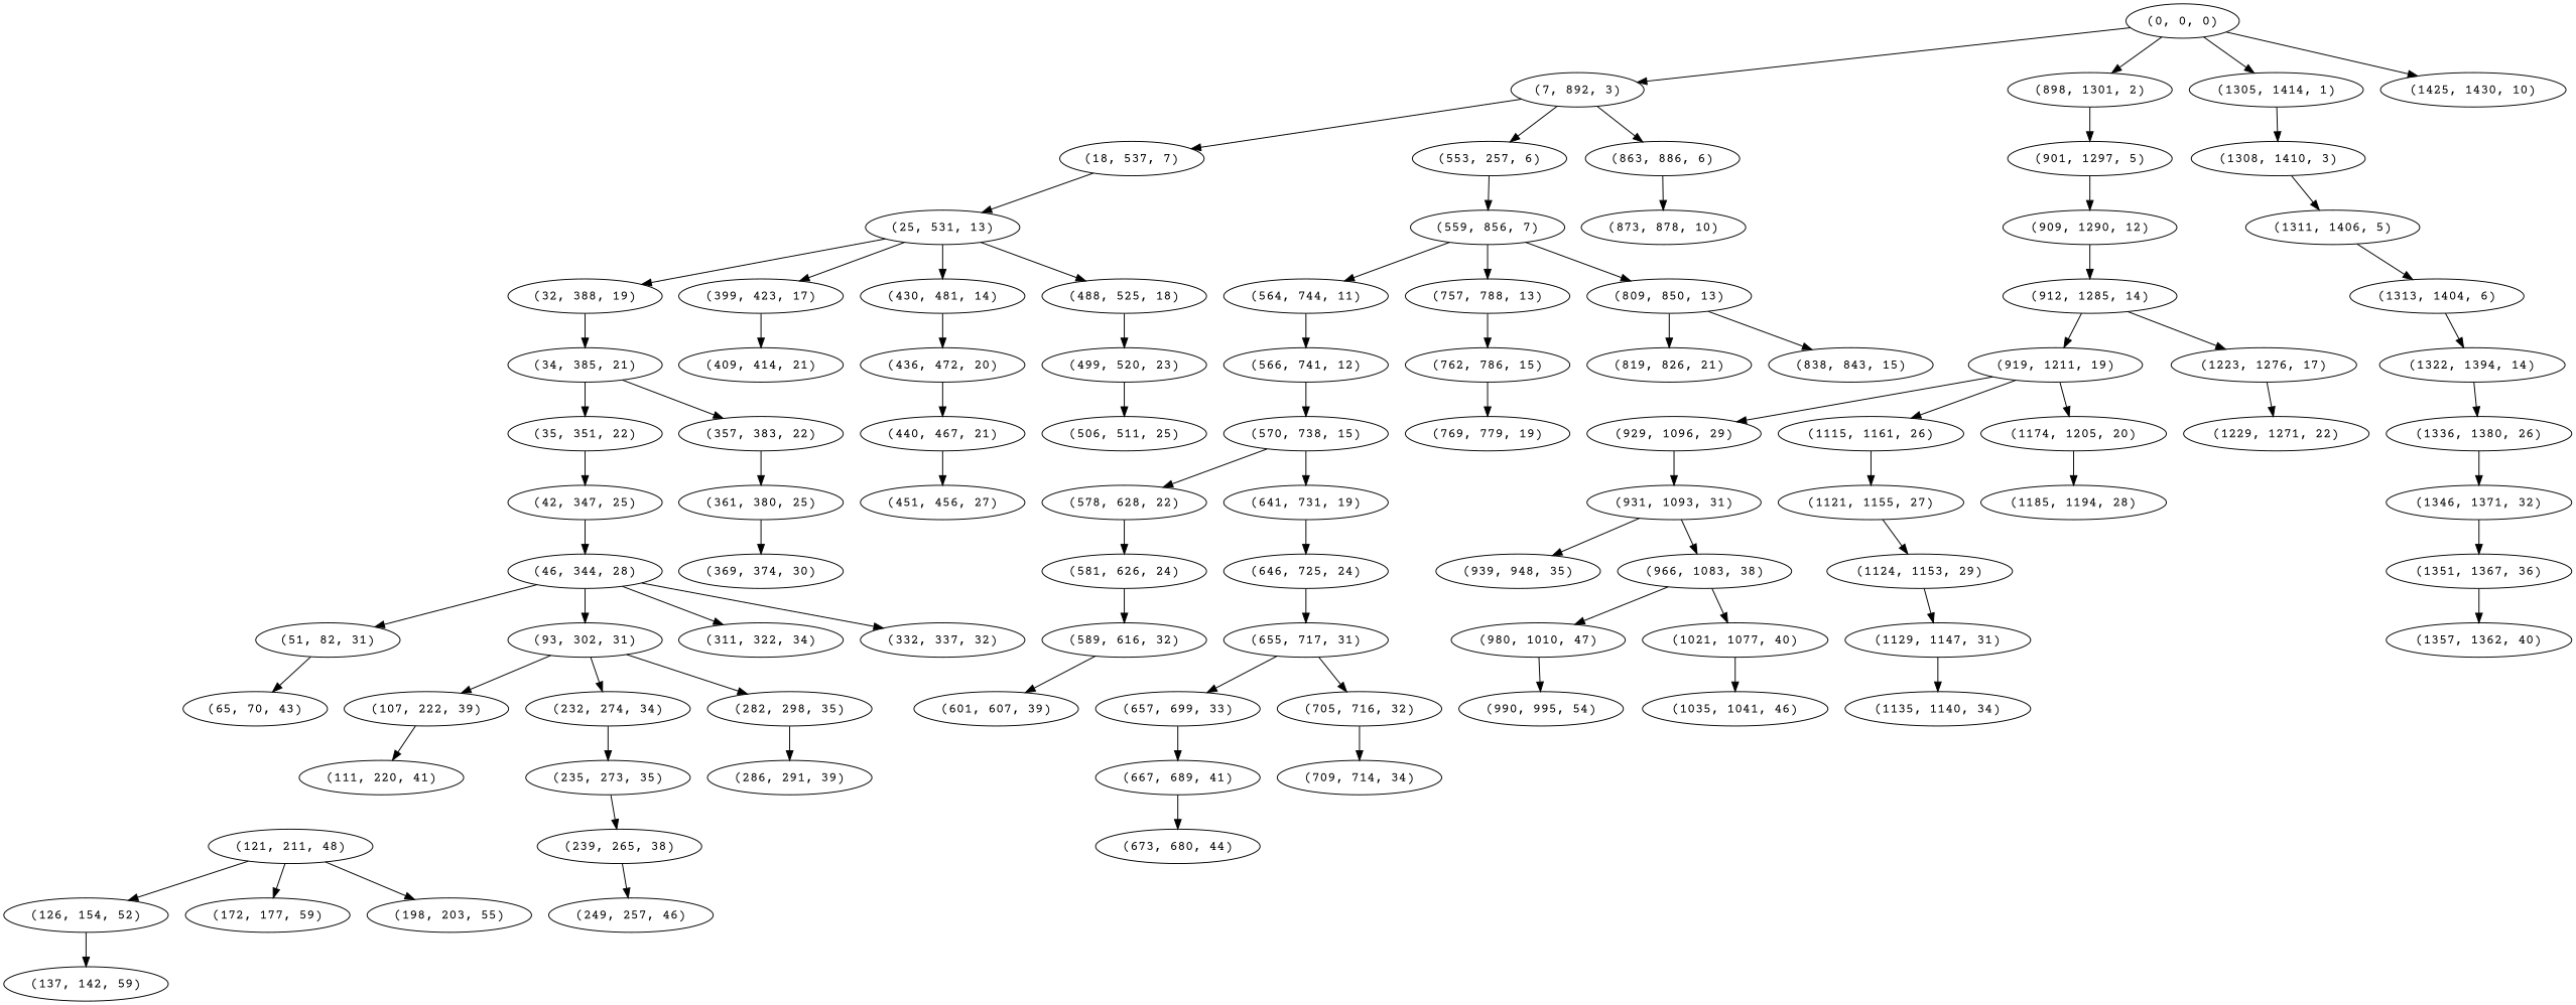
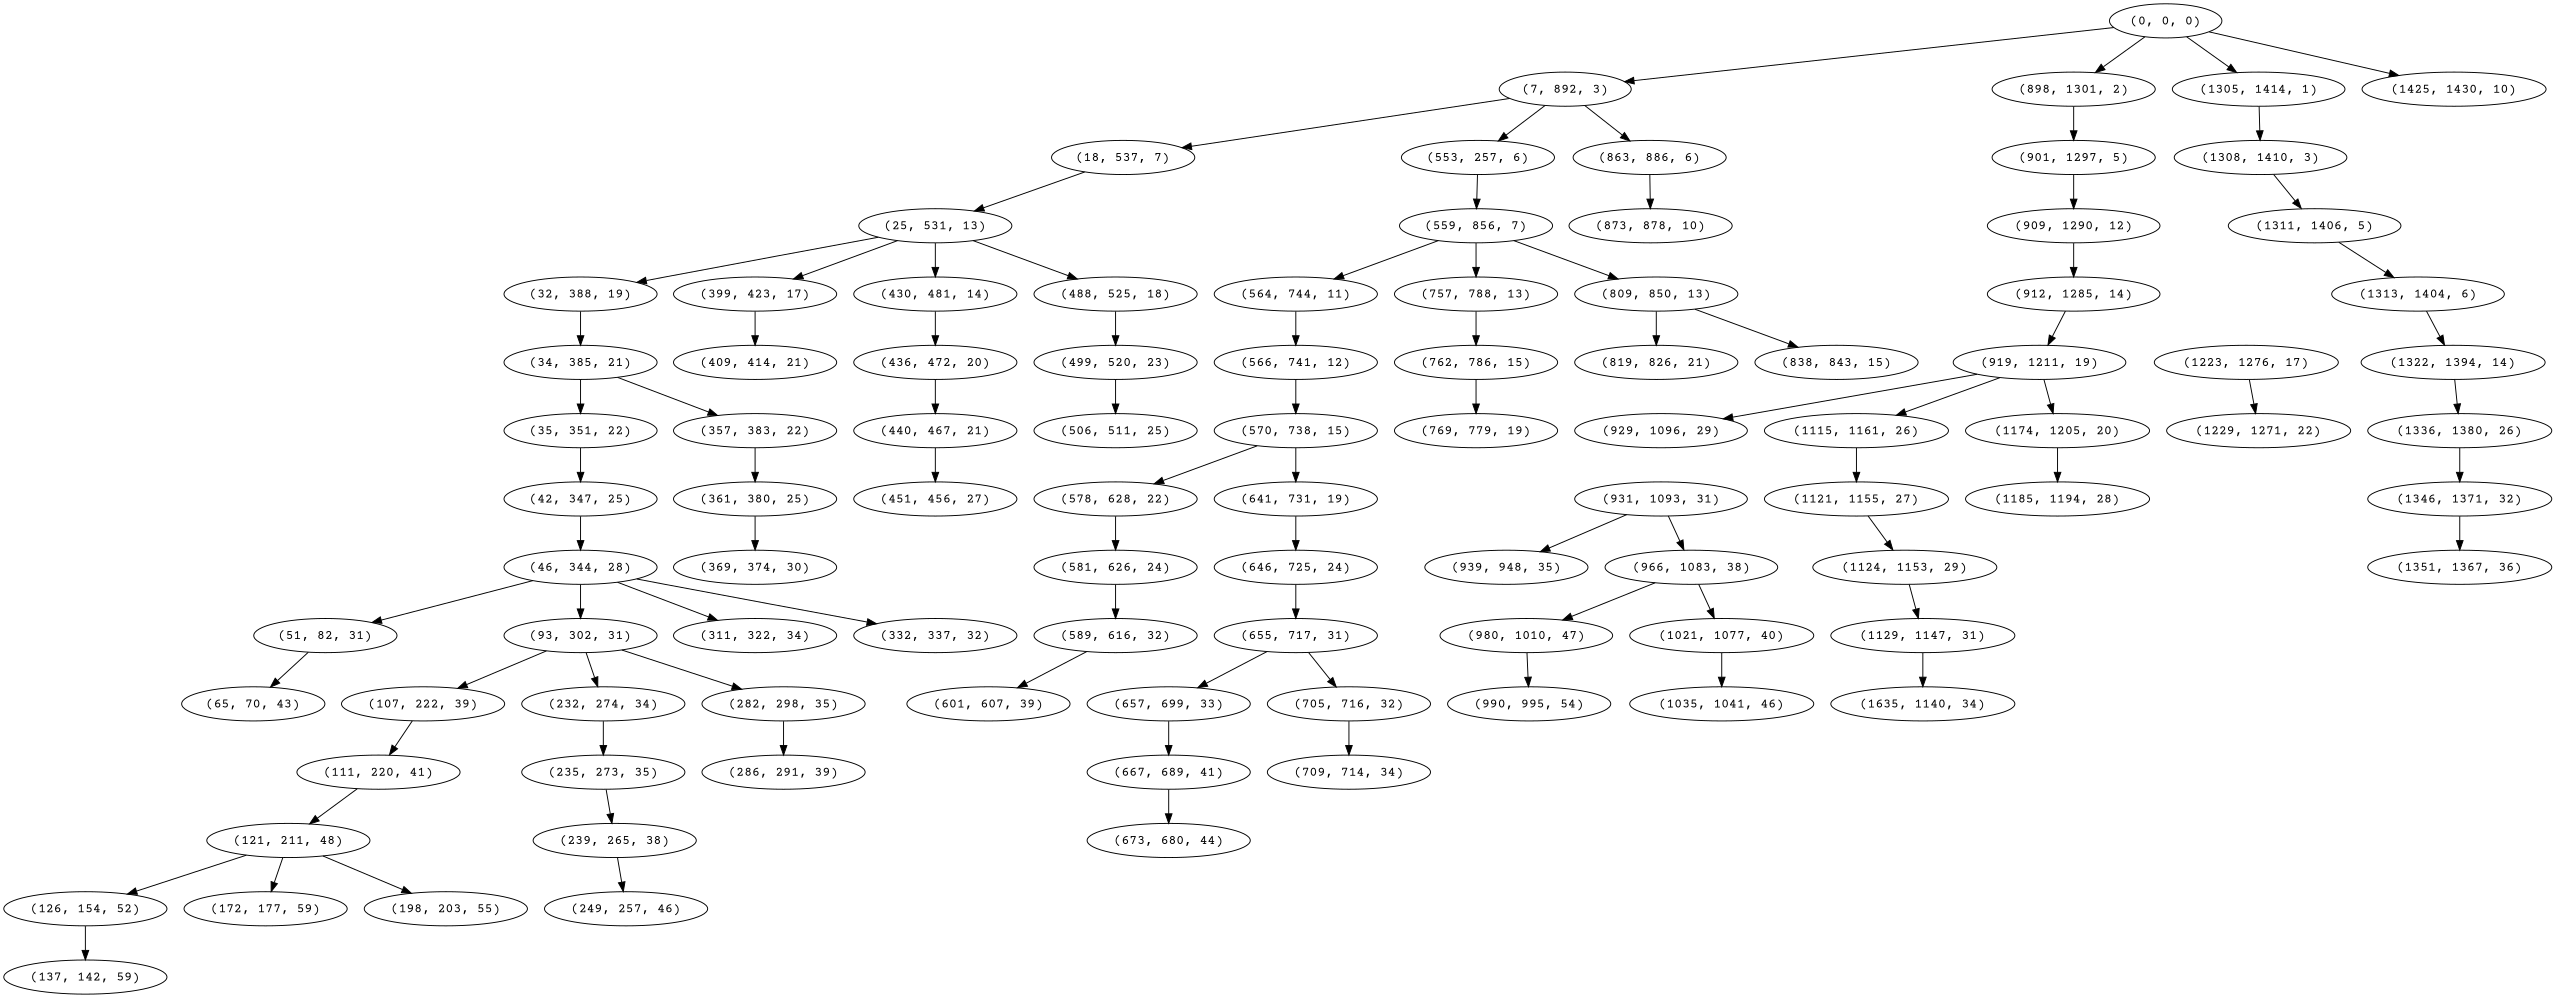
  digraph {
    fontname="Courier Prime"
    node [fontname="Courier Prime"]
    edge [fontname="Courier Prime"]
    "(0, 0, 0)"
    "(7, 892, 3)"
    "(898, 1301, 2)"
    "(1305, 1414, 1)"
    "(1425, 1430, 10)"
    "(18, 537, 7)"
    n7 [label="(553, 257, 6)"]
    "(863, 886, 6)"
    "(901, 1297, 5)"
    "(1308, 1410, 3)"
    "(25, 531, 13)"
    "(559, 856, 7)"
    "(873, 878, 10)"
    "(32, 388, 19)"
    "(399, 423, 17)"
    "(430, 481, 14)"
    "(488, 525, 18)"
    "(34, 385, 21)"
    "(409, 414, 21)"
    "(436, 472, 20)"
    "(499, 520, 23)"
    "(35, 351, 22)"
    "(357, 383, 22)"
    "(42, 347, 25)"
    "(361, 380, 25)"
    "(46, 344, 28)"
    "(51, 82, 31)"
    "(93, 302, 31)"
    "(311, 322, 34)"
    "(332, 337, 32)"
    "(65, 70, 43)"
    "(107, 222, 39)"
    "(232, 274, 34)"
    "(282, 298, 35)"
    "(111, 220, 41)"
    "(235, 273, 35)"
    "(286, 291, 39)"
    "(121, 211, 48)"
    "(126, 154, 52)"
    "(172, 177, 59)"
    "(198, 203, 55)"
    "(137, 142, 59)"
    "(239, 265, 38)"
    "(249, 257, 46)"
    "(369, 374, 30)"
    "(440, 467, 21)"
    "(451, 456, 27)"
    "(506, 511, 25)"
    "(564, 744, 11)"
    "(757, 788, 13)"
    "(809, 850, 13)"
    "(566, 741, 12)"
    "(762, 786, 15)"
    "(819, 826, 21)"
    "(838, 843, 15)"
    "(570, 738, 15)"
    "(578, 628, 22)"
    "(641, 731, 19)"
    "(581, 626, 24)"
    "(646, 725, 24)"
    "(589, 616, 32)"
    "(601, 607, 39)"
    "(655, 717, 31)"
    "(657, 699, 33)"
    "(705, 716, 32)"
    "(667, 689, 41)"
    "(709, 714, 34)"
    "(673, 680, 44)"
    "(769, 779, 19)"
    "(909, 1290, 12)"
    "(912, 1285, 14)"
    "(919, 1211, 19)"
    "(1223, 1276, 17)"
    "(929, 1096, 29)"
    "(1115, 1161, 26)"
    "(1174, 1205, 20)"
    "(1229, 1271, 22)"
    "(931, 1093, 31)"
    "(1121, 1155, 27)"
    "(1185, 1194, 28)"
    "(939, 948, 35)"
    "(966, 1083, 38)"
    "(980, 1010, 47)"
    "(1021, 1077, 40)"
    "(990, 995, 54)"
    "(1035, 1041, 46)"
    "(1124, 1153, 29)"
    "(1129, 1147, 31)"
-   "(1135, 1140, 34)"
+   "(1135, 1140, 34)" [label="(1635, 1140, 34)"]
    "(1311, 1406, 5)"
    "(1313, 1404, 6)"
    "(1322, 1394, 14)"
    "(1336, 1380, 26)"
    "(1346, 1371, 32)"
    "(1351, 1367, 36)"
-   "(1357, 1362, 40)"
    "(0, 0, 0)" -> "(7, 892, 3)"
    "(0, 0, 0)" -> "(898, 1301, 2)"
    "(0, 0, 0)" -> "(1305, 1414, 1)"
    "(0, 0, 0)" -> "(1425, 1430, 10)"
    "(7, 892, 3)" -> "(18, 537, 7)"
    "(7, 892, 3)" -> n7
    "(7, 892, 3)" -> "(863, 886, 6)"
    "(898, 1301, 2)" -> "(901, 1297, 5)"
    "(1305, 1414, 1)" -> "(1308, 1410, 3)"
    "(18, 537, 7)" -> "(25, 531, 13)"
    n7 -> "(559, 856, 7)"
    "(863, 886, 6)" -> "(873, 878, 10)"
    "(901, 1297, 5)" -> "(909, 1290, 12)"
    "(1308, 1410, 3)" -> "(1311, 1406, 5)"
    "(25, 531, 13)" -> "(32, 388, 19)"
    "(25, 531, 13)" -> "(399, 423, 17)"
    "(25, 531, 13)" -> "(430, 481, 14)"
    "(25, 531, 13)" -> "(488, 525, 18)"
    "(559, 856, 7)" -> "(564, 744, 11)"
    "(559, 856, 7)" -> "(757, 788, 13)"
    "(559, 856, 7)" -> "(809, 850, 13)"
    "(32, 388, 19)" -> "(34, 385, 21)"
    "(399, 423, 17)" -> "(409, 414, 21)"
    "(430, 481, 14)" -> "(436, 472, 20)"
    "(488, 525, 18)" -> "(499, 520, 23)"
    "(34, 385, 21)" -> "(35, 351, 22)"
    "(34, 385, 21)" -> "(357, 383, 22)"
    "(436, 472, 20)" -> "(440, 467, 21)"
    "(499, 520, 23)" -> "(506, 511, 25)"
    "(35, 351, 22)" -> "(42, 347, 25)"
    "(357, 383, 22)" -> "(361, 380, 25)"
    "(42, 347, 25)" -> "(46, 344, 28)"
    "(361, 380, 25)" -> "(369, 374, 30)"
    "(46, 344, 28)" -> "(51, 82, 31)"
    "(46, 344, 28)" -> "(93, 302, 31)"
    "(46, 344, 28)" -> "(311, 322, 34)"
    "(46, 344, 28)" -> "(332, 337, 32)"
    "(51, 82, 31)" -> "(65, 70, 43)"
    "(93, 302, 31)" -> "(107, 222, 39)"
    "(93, 302, 31)" -> "(232, 274, 34)"
    "(93, 302, 31)" -> "(282, 298, 35)"
    "(107, 222, 39)" -> "(111, 220, 41)"
    "(232, 274, 34)" -> "(235, 273, 35)"
    "(282, 298, 35)" -> "(286, 291, 39)"
+   "(111, 220, 41)" -> "(121, 211, 48)"
    "(235, 273, 35)" -> "(239, 265, 38)"
    "(121, 211, 48)" -> "(126, 154, 52)"
    "(121, 211, 48)" -> "(172, 177, 59)"
    "(121, 211, 48)" -> "(198, 203, 55)"
    "(126, 154, 52)" -> "(137, 142, 59)"
    "(239, 265, 38)" -> "(249, 257, 46)"
    "(440, 467, 21)" -> "(451, 456, 27)"
    "(564, 744, 11)" -> "(566, 741, 12)"
    "(757, 788, 13)" -> "(762, 786, 15)"
    "(809, 850, 13)" -> "(819, 826, 21)"
    "(809, 850, 13)" -> "(838, 843, 15)"
    "(566, 741, 12)" -> "(570, 738, 15)"
    "(762, 786, 15)" -> "(769, 779, 19)"
    "(570, 738, 15)" -> "(578, 628, 22)"
    "(570, 738, 15)" -> "(641, 731, 19)"
    "(578, 628, 22)" -> "(581, 626, 24)"
    "(641, 731, 19)" -> "(646, 725, 24)"
    "(581, 626, 24)" -> "(589, 616, 32)"
    "(646, 725, 24)" -> "(655, 717, 31)"
    "(589, 616, 32)" -> "(601, 607, 39)"
    "(655, 717, 31)" -> "(657, 699, 33)"
    "(655, 717, 31)" -> "(705, 716, 32)"
    "(657, 699, 33)" -> "(667, 689, 41)"
    "(705, 716, 32)" -> "(709, 714, 34)"
    "(667, 689, 41)" -> "(673, 680, 44)"
    "(909, 1290, 12)" -> "(912, 1285, 14)"
    "(912, 1285, 14)" -> "(919, 1211, 19)"
-   "(912, 1285, 14)" -> "(1223, 1276, 17)"
    "(919, 1211, 19)" -> "(929, 1096, 29)"
    "(919, 1211, 19)" -> "(1115, 1161, 26)"
    "(919, 1211, 19)" -> "(1174, 1205, 20)"
    "(1223, 1276, 17)" -> "(1229, 1271, 22)"
-   "(929, 1096, 29)" -> "(931, 1093, 31)"
    "(1115, 1161, 26)" -> "(1121, 1155, 27)"
    "(1174, 1205, 20)" -> "(1185, 1194, 28)"
    "(931, 1093, 31)" -> "(939, 948, 35)"
    "(931, 1093, 31)" -> "(966, 1083, 38)"
    "(1121, 1155, 27)" -> "(1124, 1153, 29)"
    "(966, 1083, 38)" -> "(980, 1010, 47)"
    "(966, 1083, 38)" -> "(1021, 1077, 40)"
    "(980, 1010, 47)" -> "(990, 995, 54)"
    "(1021, 1077, 40)" -> "(1035, 1041, 46)"
    "(1124, 1153, 29)" -> "(1129, 1147, 31)"
    "(1129, 1147, 31)" -> "(1135, 1140, 34)"
    "(1311, 1406, 5)" -> "(1313, 1404, 6)"
    "(1313, 1404, 6)" -> "(1322, 1394, 14)"
    "(1322, 1394, 14)" -> "(1336, 1380, 26)"
    "(1336, 1380, 26)" -> "(1346, 1371, 32)"
    "(1346, 1371, 32)" -> "(1351, 1367, 36)"
-   "(1351, 1367, 36)" -> "(1357, 1362, 40)"
  }
